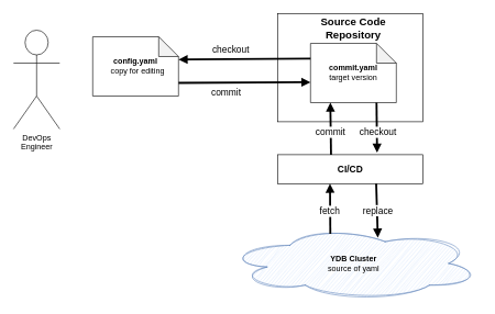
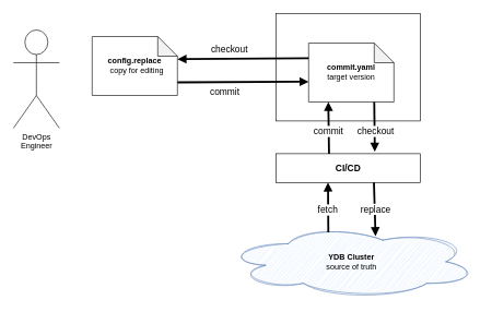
  <mxCell id="0" />
  <mxCell id="1" parent="0" />
  <mxCell id="2" value="" style="shape=database;html=1;" parent="1" vertex="1"><mxGeometry x="420" y="20" width="220" height="164" as="geometry" /></mxCell>
  <mxCell id="3" value="DevOps&lt;div&gt;Engineer&lt;/div&gt;" style="shape=umlActor;verticalLabelPosition=bottom;verticalAlign=top;html=1;outlineConnect=0;" parent="1" vertex="1"><mxGeometry x="20" y="45" width="70" height="150" as="geometry" /></mxCell>
- <mxCell id="4" value="&lt;b&gt;config.yaml&lt;/b&gt;&lt;div&gt;&amp;nbsp;&lt;span style=&quot;background-color: transparent; color: light-dark(rgb(0, 0, 0), rgb(255, 255, 255));&quot;&gt;&amp;nbsp;copy for editing&lt;/span&gt;&lt;/div&gt;" style="shape=note;whiteSpace=wrap;html=1;backgroundOutline=1;darkOpacity=0.05;" parent="1" vertex="1"><mxGeometry x="140" y="55" width="130" height="90" as="geometry" /></mxCell>
+ <mxCell id="4" value="&lt;b&gt;config.replace&lt;/b&gt;&lt;div&gt;&amp;nbsp;&lt;span style=&quot;background-color: transparent; color: light-dark(rgb(0, 0, 0), rgb(255, 255, 255));&quot;&gt;&amp;nbsp;copy for editing&lt;/span&gt;&lt;/div&gt;" style="shape=note;whiteSpace=wrap;html=1;backgroundOutline=1;darkOpacity=0.05;" parent="1" vertex="1"><mxGeometry x="140" y="55" width="130" height="90" as="geometry" /></mxCell>
  <mxCell id="5" value="" style="endArrow=block;html=1;rounded=0;exitX=0;exitY=0;exitDx=130;exitDy=30;exitPerimeter=0;strokeWidth=3;endFill=1;spacingTop=20;entryX=0;entryY=0.656;entryDx=0;entryDy=0;entryPerimeter=0;" parent="1" target="10" edge="1"><mxGeometry width="50" height="50" relative="1" as="geometry"><mxPoint x="270" y="125" as="sourcePoint" /><mxPoint x="420" y="124" as="targetPoint" /></mxGeometry></mxCell>
  <mxCell id="6" value="&lt;font style=&quot;font-size: 14px;&quot;&gt;commit&lt;/font&gt;" style="edgeLabel;html=1;align=center;verticalAlign=middle;resizable=0;points=[];spacing=2;spacingTop=30;" parent="5" vertex="1" connectable="0"><mxGeometry x="-0.227" relative="1" as="geometry"><mxPoint x="-5" as="offset" /></mxGeometry></mxCell>
  <mxCell id="7" value="" style="endArrow=none;html=1;rounded=0;exitX=0;exitY=0;exitDx=130;exitDy=30;exitPerimeter=0;strokeWidth=3;endFill=1;entryX=0.008;entryY=0.256;entryDx=0;entryDy=0;entryPerimeter=0;startArrow=block;startFill=1;" parent="1" target="10" edge="1"><mxGeometry width="50" height="50" relative="1" as="geometry"><mxPoint x="270" y="89.5" as="sourcePoint" /><mxPoint x="421.95" y="89" as="targetPoint" /></mxGeometry></mxCell>
  <mxCell id="8" value="&lt;span style=&quot;font-size: 14px;&quot;&gt;checkout&lt;/span&gt;" style="edgeLabel;html=1;align=center;verticalAlign=middle;resizable=0;points=[];spacing=0;spacingTop=0;spacingBottom=30;" parent="7" vertex="1" connectable="0"><mxGeometry x="-0.227" relative="1" as="geometry"><mxPoint x="1" y="1" as="offset" /></mxGeometry></mxCell>
- <mxCell id="9" value="&lt;b&gt;YDB Cluster&lt;/b&gt;&lt;br&gt;&lt;div&gt;source of yaml&lt;/div&gt;" style="ellipse;shape=cloud;whiteSpace=wrap;html=1;shadow=0;sketch=1;curveFitting=1;jiggle=2;fillColor=#dae8fc;strokeColor=#6c8ebf;" parent="1" vertex="1"><mxGeometry x="342.5" y="344" width="385" height="110" as="geometry" /></mxCell>
+ <mxCell id="9" value="&lt;b&gt;YDB Cluster&lt;/b&gt;&lt;br&gt;&lt;div&gt;source of truth&lt;/div&gt;" style="ellipse;shape=cloud;whiteSpace=wrap;html=1;shadow=0;sketch=1;curveFitting=1;jiggle=2;fillColor=#dae8fc;strokeColor=#6c8ebf;" parent="1" vertex="1"><mxGeometry x="342.5" y="344" width="385" height="110" as="geometry" /></mxCell>
  <mxCell id="10" value="&lt;b&gt;commit.yaml&lt;/b&gt;&lt;div&gt;target version&lt;/div&gt;" style="shape=note;whiteSpace=wrap;html=1;backgroundOutline=1;darkOpacity=0.05;" parent="1" vertex="1"><mxGeometry x="470" y="65" width="130" height="90" as="geometry" /></mxCell>
- <mxCell id="11" value="&lt;b&gt;&lt;font style=&quot;font-size: 16px;&quot;&gt;Source Code Repository&lt;/font&gt;&lt;/b&gt;" style="text;html=1;align=center;verticalAlign=middle;whiteSpace=wrap;rounded=0;" parent="1" vertex="1"><mxGeometry x="480" y="27" width="110" height="30" as="geometry" /></mxCell>
  <mxCell id="12" value="&lt;font style=&quot;font-size: 14px;&quot;&gt;&lt;b&gt;CI/CD&lt;/b&gt;&lt;/font&gt;" style="shape=database;html=1;" parent="1" vertex="1"><mxGeometry x="420" y="234" width="220" height="44" as="geometry" /></mxCell>
  <mxCell id="13" value="" style="endArrow=none;html=1;rounded=0;exitX=0.645;exitY=-0.068;exitDx=0;exitDy=0;exitPerimeter=0;strokeWidth=3;endFill=1;entryX=0.008;entryY=0.256;entryDx=0;entryDy=0;entryPerimeter=0;startArrow=block;startFill=1;spacingLeft=30;" parent="1" edge="1"><mxGeometry width="50" height="50" relative="1" as="geometry"><mxPoint x="570.9" y="231.008" as="sourcePoint" /><mxPoint x="570" y="155" as="targetPoint" /></mxGeometry></mxCell>
  <mxCell id="14" value="&lt;span style=&quot;font-size: 14px;&quot;&gt;checkout&lt;/span&gt;" style="edgeLabel;html=1;align=center;verticalAlign=middle;resizable=0;points=[];spacing=0;spacingTop=0;spacingBottom=30;" parent="13" vertex="1" connectable="0"><mxGeometry x="-0.227" relative="1" as="geometry"><mxPoint x="1" y="12" as="offset" /></mxGeometry></mxCell>
  <mxCell id="15" value="" style="endArrow=block;html=1;rounded=0;strokeWidth=3;endFill=1;spacingTop=20;entryX=0;entryY=0.656;entryDx=0;entryDy=0;entryPerimeter=0;exitX=0.414;exitY=0;exitDx=0;exitDy=0;exitPerimeter=0;" parent="1" edge="1"><mxGeometry width="50" height="50" relative="1" as="geometry"><mxPoint x="501.08" y="234" as="sourcePoint" /><mxPoint x="500" y="155" as="targetPoint" /></mxGeometry></mxCell>
  <mxCell id="16" value="&lt;font style=&quot;font-size: 14px;&quot;&gt;commit&lt;/font&gt;" style="edgeLabel;html=1;align=center;verticalAlign=middle;resizable=0;points=[];spacing=2;spacingTop=30;" parent="15" vertex="1" connectable="0"><mxGeometry x="-0.227" relative="1" as="geometry"><mxPoint x="-1" y="-19" as="offset" /></mxGeometry></mxCell>
  <mxCell id="17" value="" style="endArrow=none;html=1;rounded=0;strokeWidth=3;endFill=1;entryX=0.008;entryY=0.256;entryDx=0;entryDy=0;entryPerimeter=0;startArrow=block;startFill=1;spacingLeft=30;exitX=0.596;exitY=0.145;exitDx=0;exitDy=0;exitPerimeter=0;" parent="1" source="9" edge="1"><mxGeometry width="50" height="50" relative="1" as="geometry"><mxPoint x="570" y="354" as="sourcePoint" /><mxPoint x="569.5" y="278" as="targetPoint" /></mxGeometry></mxCell>
  <mxCell id="18" value="&lt;span style=&quot;font-size: 14px;&quot;&gt;replace&lt;/span&gt;" style="edgeLabel;html=1;align=center;verticalAlign=middle;resizable=0;points=[];spacing=0;spacingTop=0;spacingBottom=30;" parent="17" vertex="1" connectable="0"><mxGeometry x="-0.227" relative="1" as="geometry"><mxPoint x="1" y="6" as="offset" /></mxGeometry></mxCell>
  <mxCell id="19" value="" style="endArrow=block;html=1;rounded=0;strokeWidth=3;endFill=1;spacingTop=20;entryX=0;entryY=0.656;entryDx=0;entryDy=0;entryPerimeter=0;" parent="1" edge="1"><mxGeometry width="50" height="50" relative="1" as="geometry"><mxPoint x="500" y="354" as="sourcePoint" /><mxPoint x="499.5" y="278" as="targetPoint" /></mxGeometry></mxCell>
  <mxCell id="20" value="&lt;font style=&quot;font-size: 14px;&quot;&gt;fetch&lt;/font&gt;" style="edgeLabel;html=1;align=center;verticalAlign=middle;resizable=0;points=[];spacing=2;spacingTop=30;" parent="19" vertex="1" connectable="0"><mxGeometry x="-0.227" relative="1" as="geometry"><mxPoint x="-1" y="-21" as="offset" /></mxGeometry></mxCell>
